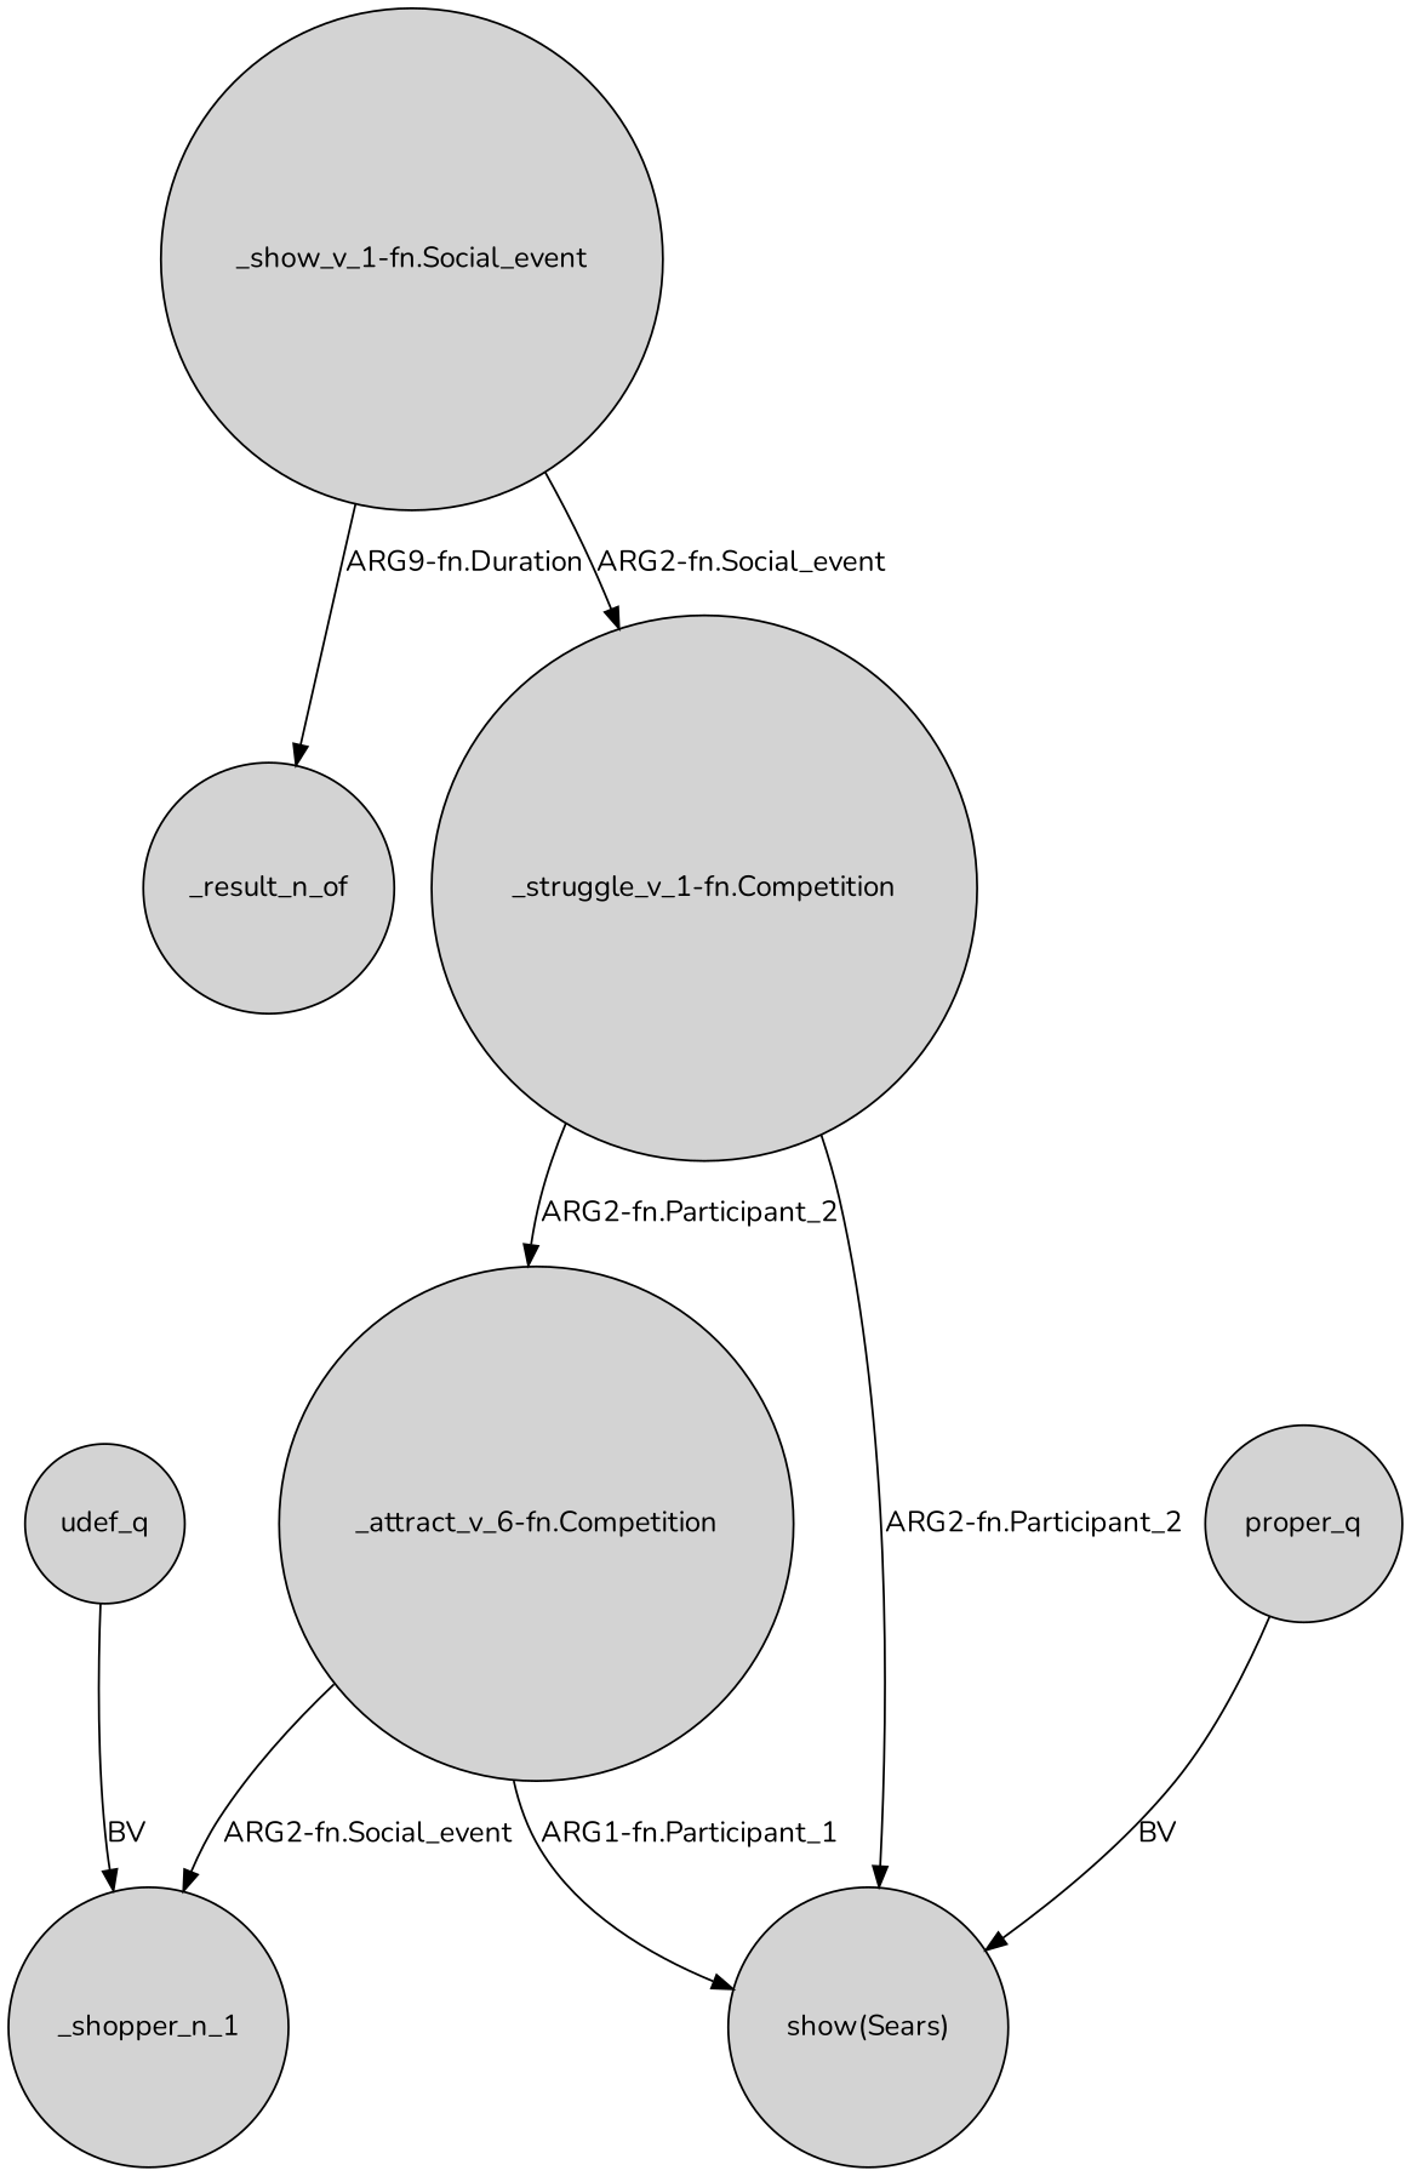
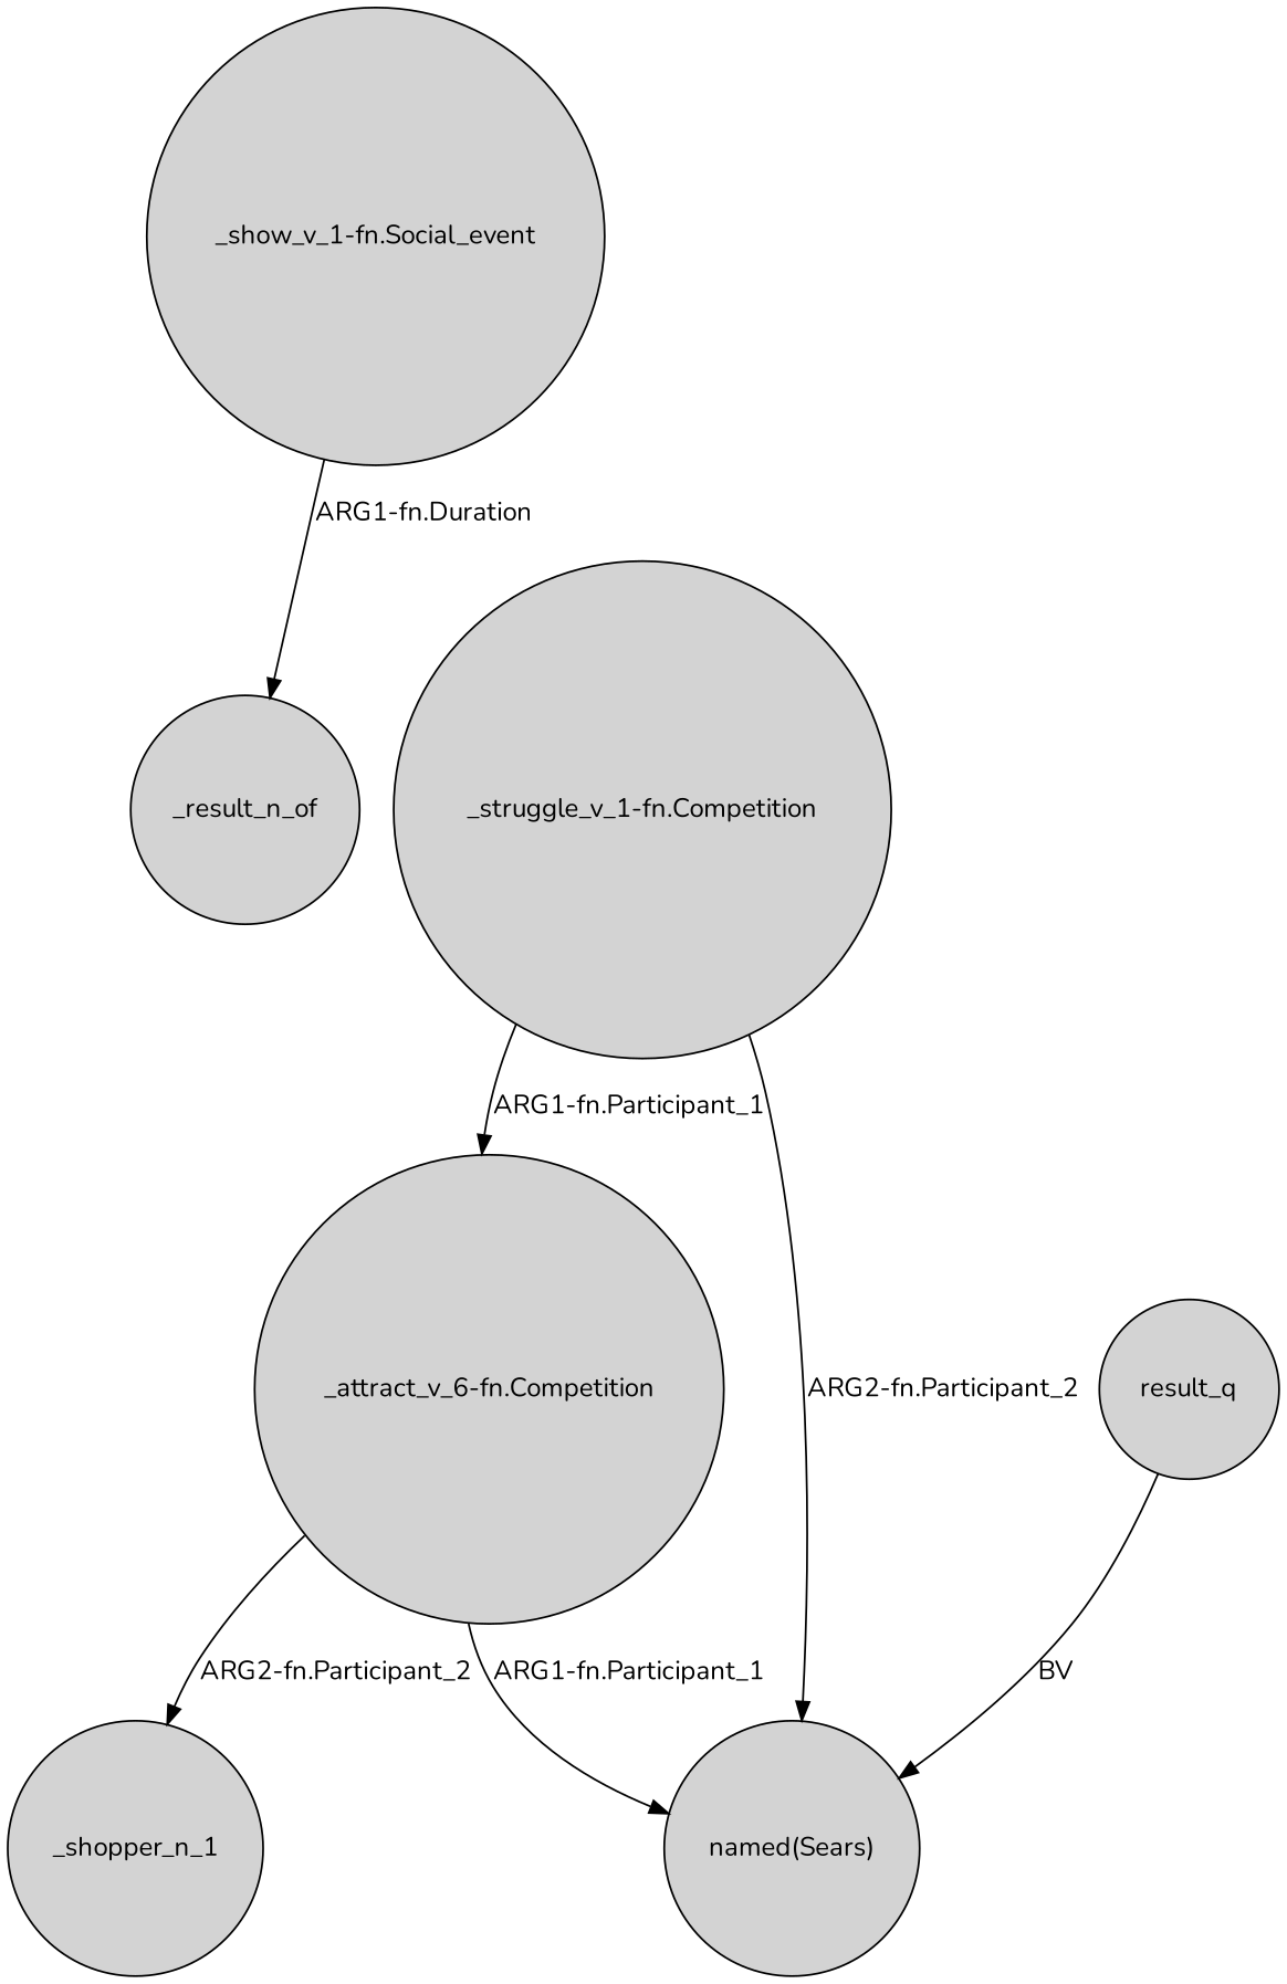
  digraph {
    fontname=Nunito
    node [fontname=Nunito shape=circle style=filled]
    edge [fontname=Nunito]
    n1 [label="_attract_v_6-fn.Competition"]
    _shopper_n_1
-   "named(Sears)" [label="show(Sears)"]
+   "named(Sears)"
    "_show_v_1-fn.Social_event"
    _result_n_of
    "_struggle_v_1-fn.Competition"
-   udef_q
-   proper_q
-   n1 -> _shopper_n_1 [label="ARG2-fn.Social_event"]
+   proper_q [label=result_q]
+   n1 -> _shopper_n_1 [label="ARG2-fn.Participant_2"]
    n1 -> "named(Sears)" [label="ARG1-fn.Participant_1"]
-   "_show_v_1-fn.Social_event" -> _result_n_of [label="ARG9-fn.Duration"]
-   "_show_v_1-fn.Social_event" -> "_struggle_v_1-fn.Competition" [label="ARG2-fn.Social_event"]
-   "_struggle_v_1-fn.Competition" -> n1 [label="ARG2-fn.Participant_2"]
+   "_show_v_1-fn.Social_event" -> _result_n_of [label="ARG1-fn.Duration"]
+   "_struggle_v_1-fn.Competition" -> n1 [label="ARG1-fn.Participant_1"]
    "_struggle_v_1-fn.Competition" -> "named(Sears)" [label="ARG2-fn.Participant_2"]
-   udef_q -> _shopper_n_1 [label=BV]
    proper_q -> "named(Sears)" [label=BV]
  }
